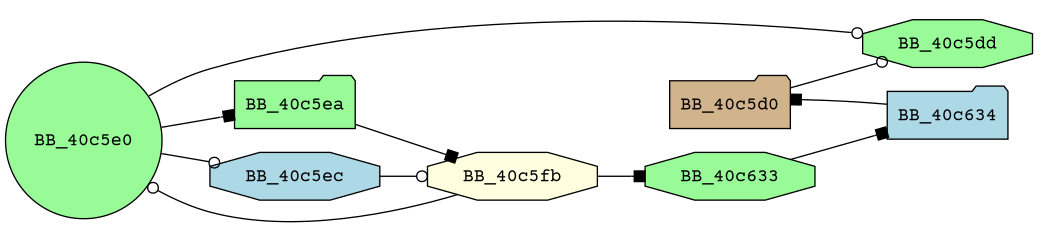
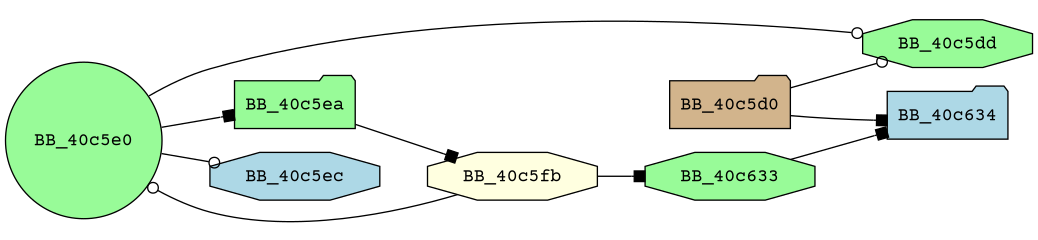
  digraph {
    fontname="Courier Prime"
    rankdir=LR
    node [fillcolor=palegreen fontname="Courier Prime" shape=octagon style=filled]
    edge [arrowhead=odot fontname="Courier Prime"]
    BB_40c5d0 [fillcolor=tan shape=folder]
    BB_40c5dd
    BB_40c634 [fillcolor=lightblue shape=folder]
    BB_40c5e0 [shape=circle]
    BB_40c5ea [shape=folder]
    BB_40c5ec [fillcolor=lightblue]
    BB_40c5fb [fillcolor=lightyellow]
    BB_40c633
    BB_40c5d0 -> BB_40c5dd
-   BB_40c634 -> BB_40c5d0 [arrowhead=box]
+   BB_40c5d0 -> BB_40c634 [arrowhead=box]
    BB_40c5e0 -> BB_40c5dd
    BB_40c5e0 -> BB_40c5ea [arrowhead=box]
    BB_40c5e0 -> BB_40c5ec
    BB_40c5ea -> BB_40c5fb [arrowhead=box]
-   BB_40c5ec -> BB_40c5fb
    BB_40c5fb -> BB_40c5e0
    BB_40c5fb -> BB_40c633 [arrowhead=box]
    BB_40c633 -> BB_40c634 [arrowhead=box]
  }
